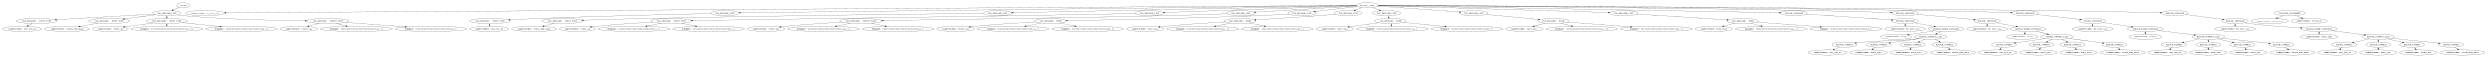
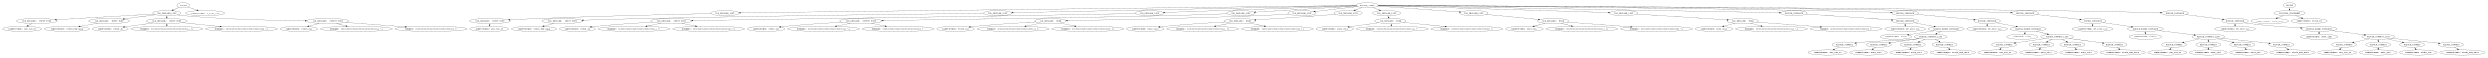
  digraph {
    fontname="Courier Prime"
    ranksep=.25
    node [fontname="Courier Prime"]
    edge [fontname="Courier Prime"]
    n1 [label=MODULE]
    n2 [label="IDENTIFIERS: v_fltr_316"]
    n3 [label=VAR_DECLARE_LIST]
    n4 [label="VAR_DECLARE:  INPUT PORT"]
    n5 [label="VAR_DECLARE:  INPUT PORT"]
    n6 [label="VAR_DECLARE:  INPUT PORT"]
    n7 [label="VAR_DECLARE:  OUTPUT PORT"]
    n8 [label=MODULE_ITEMS]
    n9 [label=VAR_DECLARE_LIST]
    n10 [label=VAR_DECLARE_LIST]
    n11 [label=VAR_DECLARE_LIST]
    n12 [label=VAR_DECLARE_LIST]
    n13 [label=VAR_DECLARE_LIST]
    n14 [label=VAR_DECLARE_LIST]
    n15 [label=VAR_DECLARE_LIST]
    n16 [label=VAR_DECLARE_LIST]
    n17 [label=VAR_DECLARE_LIST]
    n18 [label=MODULE_INSTANCE]
    n19 [label=MODULE_INSTANCE]
    n20 [label=MODULE_INSTANCE]
    n21 [label=MODULE_INSTANCE]
    n22 [label="IDENTIFIERS: tm3_clk_v0"]
    n23 [label="IDENTIFIERS: vidin_new_data"]
    n24 [label="IDENTIFIERS: vidin_in"]
    n25 [label="NUMBERS: 00000000000000000000000000000111 ()"]
    n26 [label="NUMBERS: 00000000000000000000000000000000 ()"]
    n27 [label="IDENTIFIERS: vidin_out"]
    n28 [label="NUMBERS: 00000000000000000000000000000111 ()"]
    n29 [label="NUMBERS: 00000000000000000000000000000000 ()"]
    n30 [label="VAR_DECLARE:  INPUT PORT"]
    n31 [label="VAR_DECLARE:  INPUT PORT"]
    n32 [label="VAR_DECLARE:  INPUT PORT"]
    n33 [label="VAR_DECLARE:  OUTPUT PORT"]
    n34 [label="VAR_DECLARE:  WIRE"]
    n35 [label="VAR_DECLARE:  WIRE"]
    n36 [label="VAR_DECLARE:  WIRE"]
    n37 [label="VAR_DECLARE:  WIRE"]
    n38 [label="VAR_DECLARE:  WIRE"]
+   n39 [label=ASSIGN]
    n40 [label=BLOCKING_STATEMENT]
    n41 [label=MODULE_INSTANCE]
    n42 [label=MODULE_INSTANCE]
    n43 [label=MODULE_INSTANCE]
    n44 [label=MODULE_INSTANCE]
    n45 [label="IDENTIFIERS: tm3_clk_v0"]
    n46 [label="IDENTIFIERS: vidin_new_data"]
    n47 [label="IDENTIFIERS: vidin_in"]
    n48 [label="NUMBERS: 00000000000000000000000000000111 ()"]
    n49 [label="NUMBERS: 00000000000000000000000000000000 ()"]
    n50 [label="IDENTIFIERS: vidin_out"]
    n51 [label="NUMBERS: 00000000000000000000000000000111 ()"]
    n52 [label="NUMBERS: 00000000000000000000000000000000 ()"]
    n53 [label="IDENTIFIERS: vidin_out"]
    n54 [label="NUMBERS: 00000000000000000000000000000111 ()"]
    n55 [label="NUMBERS: 00000000000000000000000000000000 ()"]
    n56 [label="IDENTIFIERS: buff_out0"]
    n57 [label="NUMBERS: 00000000000000000000000000000111 ()"]
    n58 [label="NUMBERS: 00000000000000000000000000000000 ()"]
    n59 [label="IDENTIFIERS: buff_out1"]
    n60 [label="NUMBERS: 00000000000000000000000000000111 ()"]
    n61 [label="NUMBERS: 00000000000000000000000000000000 ()"]
    n62 [label="IDENTIFIERS: buff_out2"]
    n63 [label="NUMBERS: 00000000000000000000000000000111 ()"]
    n64 [label="NUMBERS: 00000000000000000000000000000000 ()"]
    n65 [label="IDENTIFIERS: buff_out3"]
    n66 [label="NUMBERS: 00000000000000000000000000000111 ()"]
    n67 [label="NUMBERS: 00000000000000000000000000000000 ()"]
    n68 [label="IDENTIFIERS: buff_out0"]
    n69 [label="IDENTIFIERS: vidin_in"]
    n70 [label="IDENTIFIERS: my_fifo_316"]
    n71 [label=MODULE_NAMED_INSTANCE]
    n72 [label="IDENTIFIERS: fifo0"]
    n73 [label=MODULE_CONNECT_LIST]
    n74 [label=MODULE_CONNECT]
    n75 [label=MODULE_CONNECT]
    n76 [label=MODULE_CONNECT]
    n77 [label=MODULE_CONNECT]
    n78 [label="IDENTIFIERS: tm3_clk_v0"]
    n79 [label="IDENTIFIERS: buff_out0"]
    n80 [label="IDENTIFIERS: buff_out1"]
    n81 [label="IDENTIFIERS: vidin_new_data"]
    n82 [label="IDENTIFIERS: my_fifo_316"]
    n83 [label=MODULE_NAMED_INSTANCE]
-   n84 [label="IDENTIFIERS: fifo1"]
+   n84 [label="INSTANCE: fifo1"]
    n85 [label=MODULE_CONNECT_LIST]
    n86 [label=MODULE_CONNECT]
    n87 [label=MODULE_CONNECT]
    n88 [label=MODULE_CONNECT]
    n89 [label=MODULE_CONNECT]
    n90 [label="IDENTIFIERS: tm3_clk_v0"]
    n91 [label="IDENTIFIERS: buff_out1"]
    n92 [label="IDENTIFIERS: buff_out2"]
    n93 [label="IDENTIFIERS: vidin_new_data"]
    n94 [label="IDENTIFIERS: my_fifo_316"]
    n95 [label=MODULE_NAMED_INSTANCE]
    n96 [label="IDENTIFIERS: vidin2"]
    n97 [label=MODULE_CONNECT_LIST]
    n98 [label=MODULE_CONNECT]
    n99 [label=MODULE_CONNECT]
    n100 [label=MODULE_CONNECT]
    n101 [label=MODULE_CONNECT]
    n102 [label="IDENTIFIERS: tm3_clk_v0"]
    n103 [label="IDENTIFIERS: buff_out2"]
    n104 [label="IDENTIFIERS: buff_out3"]
    n105 [label="IDENTIFIERS: vidin_new_data"]
    n106 [label="IDENTIFIERS: my_fifo_316"]
    n107 [label=MODULE_NAMED_INSTANCE]
    n108 [label="IDENTIFIERS: more_inst"]
    n109 [label=MODULE_CONNECT_LIST]
    n110 [label=MODULE_CONNECT]
    n111 [label=MODULE_CONNECT]
    n112 [label=MODULE_CONNECT]
    n113 [label=MODULE_CONNECT]
    n114 [label="IDENTIFIERS: tm3_clk_v0"]
    n115 [label="IDENTIFIERS: buff_out3"]
    n116 [label="IDENTIFIERS: vidin_out"]
    n117 [label="IDENTIFIERS: vidin_new_data"]
-   n8 -> n2
+   n1 -> n2
    n1 -> n3
    n3 -> n4
    n3 -> n5
    n3 -> n6
    n3 -> n7
    n4 -> n22
    n5 -> n23
    n6 -> n24
    n6 -> n25
    n6 -> n26
    n7 -> n27
    n7 -> n28
    n7 -> n29
    n8 -> n9
    n8 -> n10
    n8 -> n11
    n8 -> n12
    n8 -> n13
    n8 -> n14
    n8 -> n15
    n8 -> n16
    n8 -> n17
    n8 -> n18
    n8 -> n19
    n8 -> n20
    n8 -> n21
    n9 -> n30
    n10 -> n31
    n11 -> n32
    n12 -> n33
    n13 -> n34
    n14 -> n35
    n15 -> n36
    n16 -> n37
    n17 -> n38
    n18 -> n41
    n19 -> n42
    n20 -> n43
    n21 -> n44
    n30 -> n45
    n31 -> n46
    n32 -> n47
    n32 -> n48
    n32 -> n49
    n33 -> n50
    n33 -> n51
    n33 -> n52
    n34 -> n53
    n34 -> n54
    n34 -> n55
    n35 -> n56
    n35 -> n57
    n35 -> n58
    n36 -> n59
    n36 -> n60
    n36 -> n61
    n37 -> n62
    n37 -> n63
    n37 -> n64
    n38 -> n65
    n38 -> n66
    n38 -> n67
+   n39 -> n40
    n40 -> n68
    n40 -> n69
    n41 -> n70
    n41 -> n71
    n42 -> n82
    n42 -> n83
    n43 -> n94
    n43 -> n95
    n44 -> n106
    n44 -> n107
    n71 -> n72
    n71 -> n73
    n73 -> n74
    n73 -> n75
    n73 -> n76
    n73 -> n77
    n74 -> n78
    n75 -> n79
    n76 -> n80
    n77 -> n81
    n83 -> n84
    n83 -> n85
    n85 -> n86
    n85 -> n87
    n85 -> n88
    n85 -> n89
    n86 -> n90
    n87 -> n91
    n88 -> n92
    n89 -> n93
    n95 -> n96
    n95 -> n97
    n97 -> n98
    n97 -> n99
    n97 -> n100
    n97 -> n101
    n98 -> n102
    n99 -> n103
    n100 -> n104
    n101 -> n105
    n107 -> n108
    n107 -> n109
    n109 -> n110
    n109 -> n111
    n109 -> n112
    n109 -> n113
    n110 -> n114
    n111 -> n115
    n112 -> n116
    n113 -> n117
  }
